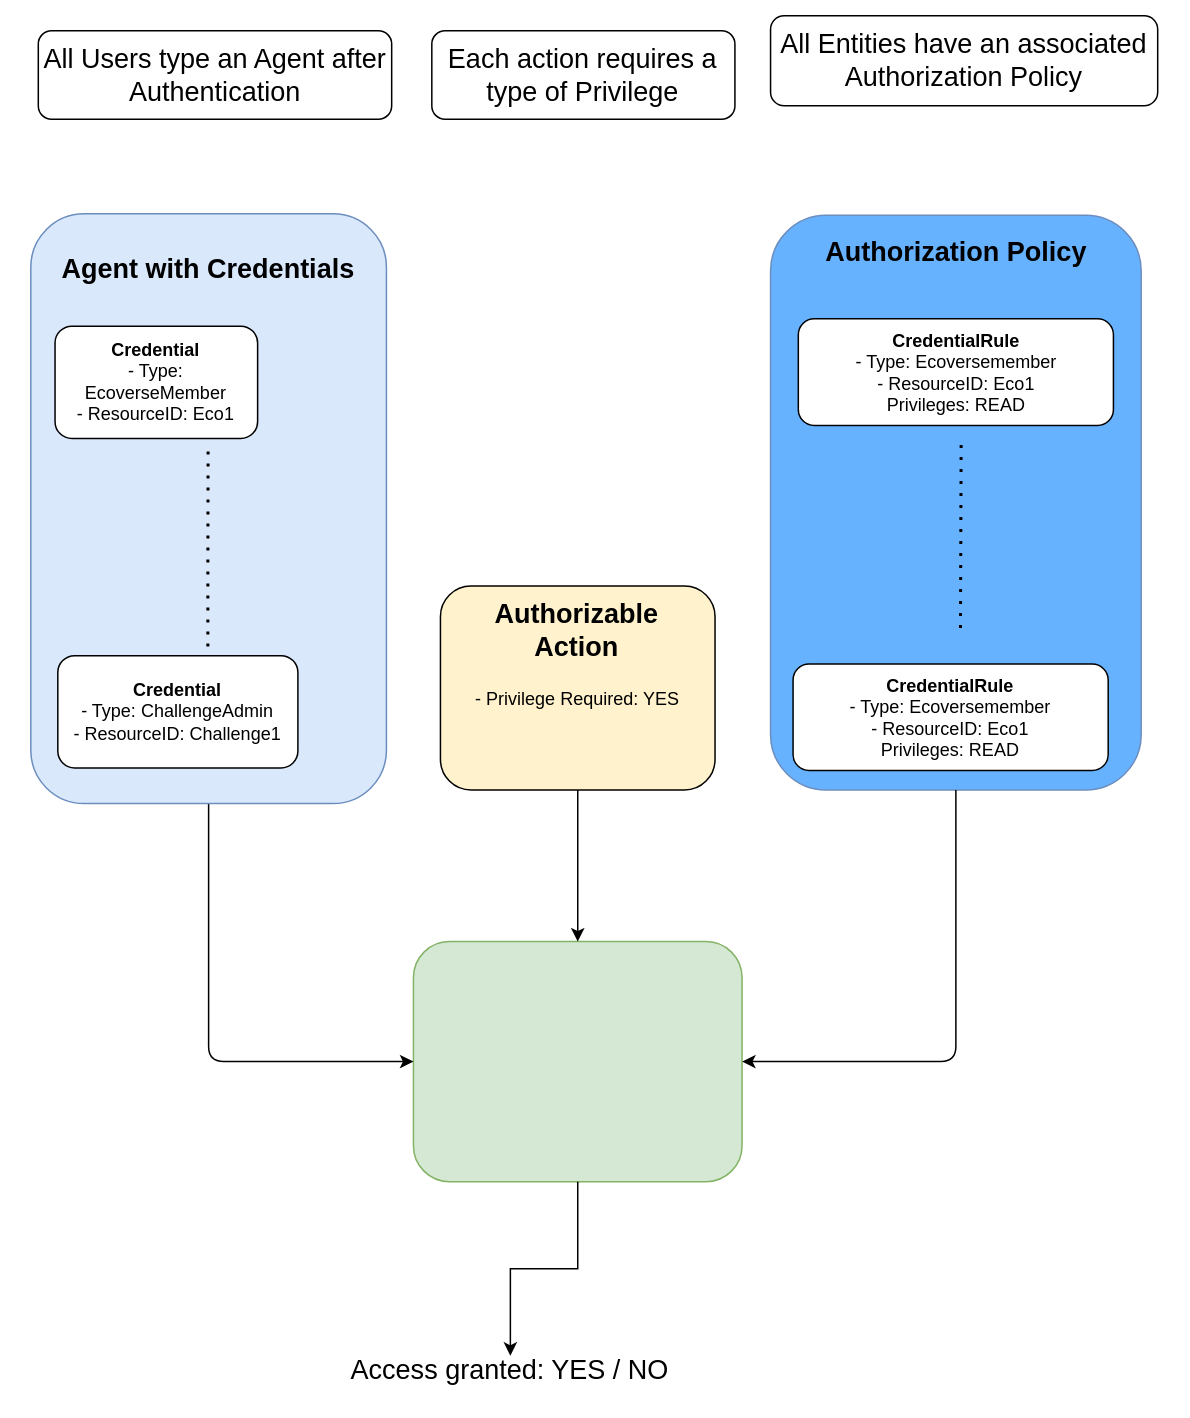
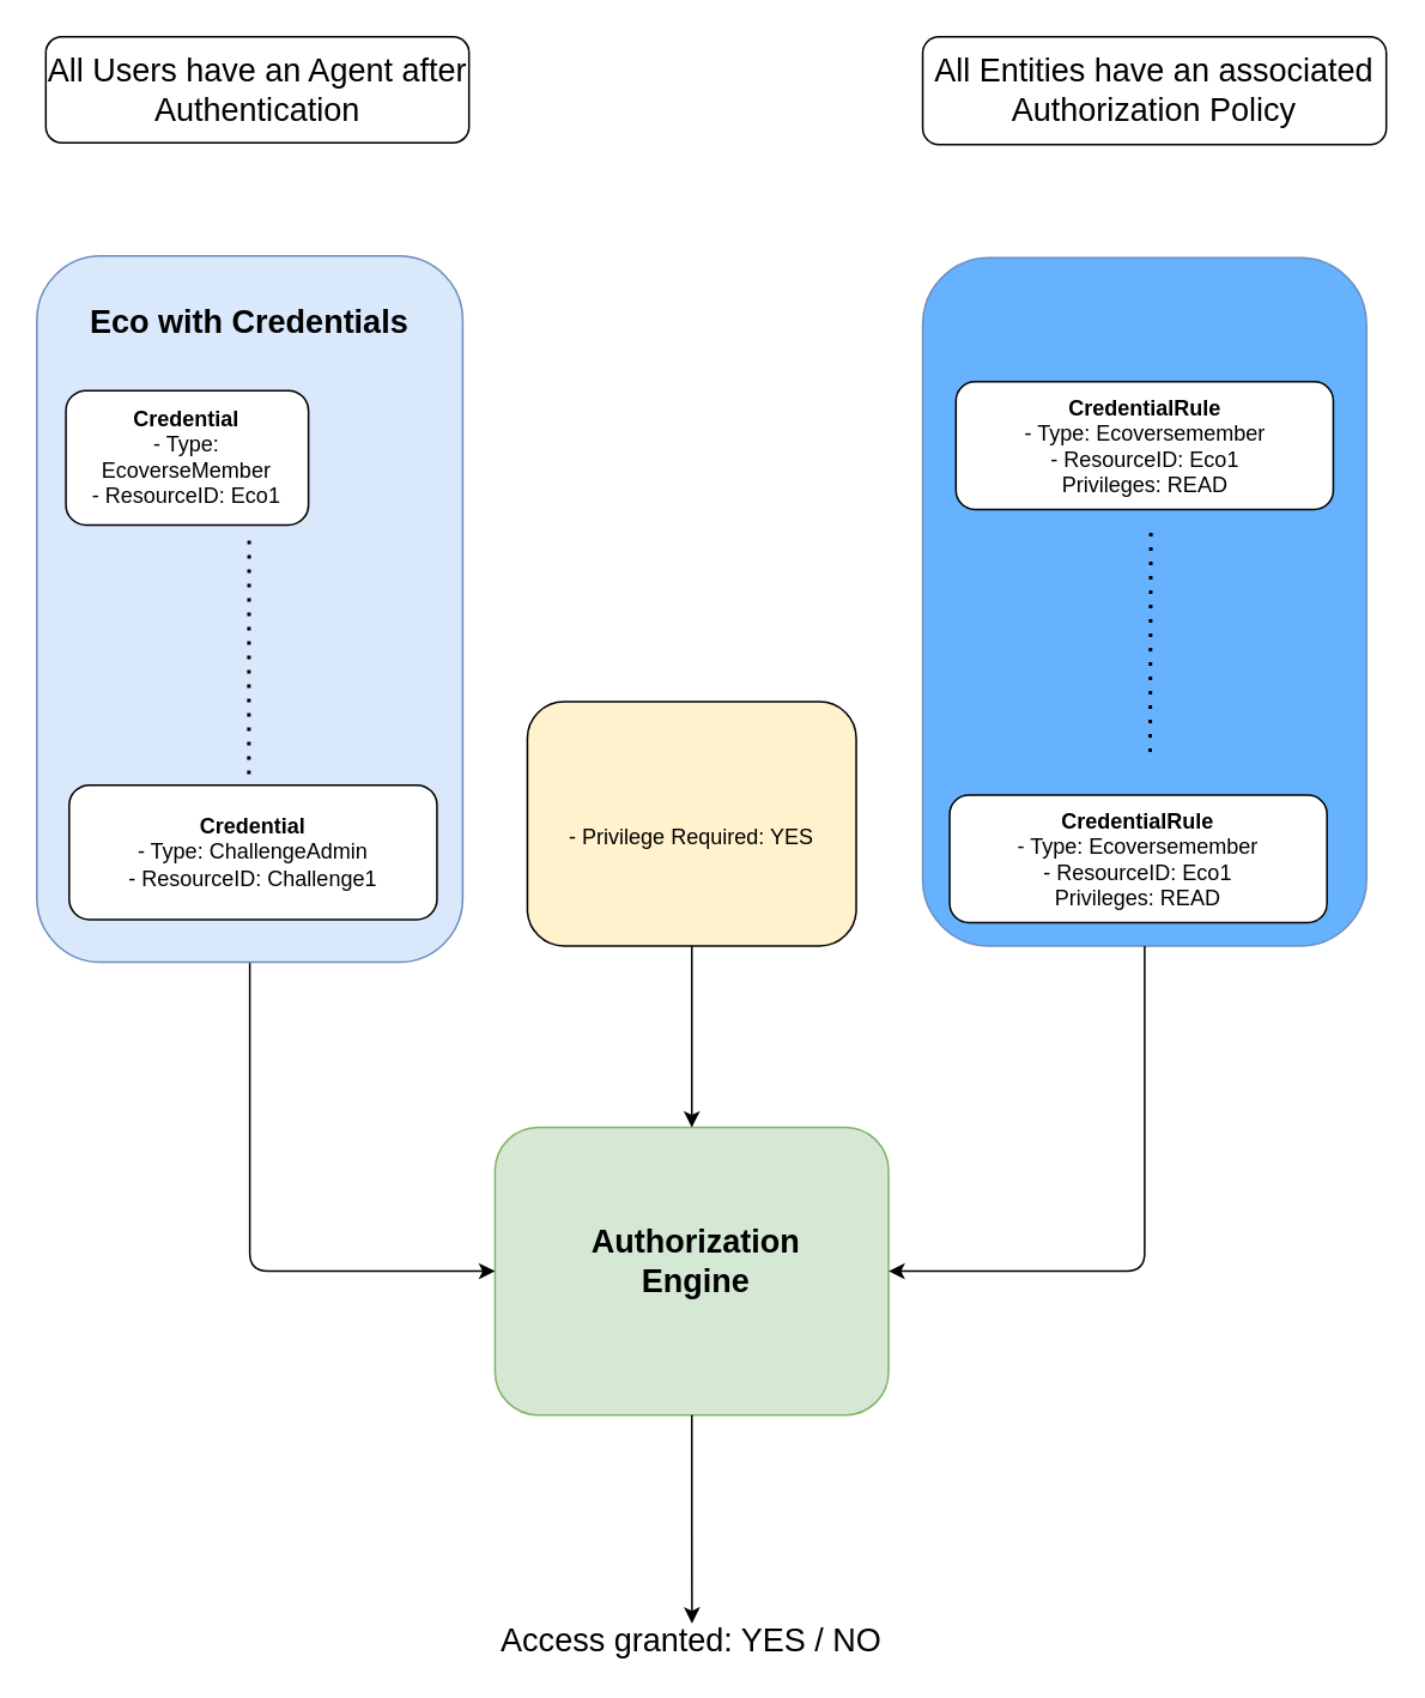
  <mxCell id="0" />
  <mxCell id="1" parent="0" />
  <mxCell id="2" value="" style="group" parent="1" vertex="1" connectable="0"><mxGeometry x="513" y="143" width="247" height="383" as="geometry" /></mxCell>
  <mxCell id="3" value="" style="rounded=1;whiteSpace=wrap;html=1;strokeColor=#6c8ebf;fillColor=#66B2FF;" parent="2" vertex="1"><mxGeometry width="247" height="383" as="geometry" /></mxCell>
  <mxCell id="4" value="&lt;b&gt;CredentialRule&lt;/b&gt;&lt;br&gt;- Type: Ecoversemember&lt;br&gt;- ResourceID: Eco1&lt;br&gt;Privileges: READ" style="rounded=1;whiteSpace=wrap;html=1;" parent="2" vertex="1"><mxGeometry x="18.5" y="69" width="210" height="71" as="geometry" /></mxCell>
- <mxCell id="5" value="&lt;font style=&quot;font-size: 18px&quot;&gt;&lt;b&gt;Authorization Policy&lt;br&gt;&lt;/b&gt;&lt;/font&gt;" style="text;html=1;strokeColor=none;fillColor=none;align=center;verticalAlign=middle;whiteSpace=wrap;rounded=0;" parent="2" vertex="1"><mxGeometry x="23.5" y="15" width="200" height="20" as="geometry" /></mxCell>
  <mxCell id="6" value="&lt;b&gt;CredentialRule&lt;/b&gt;&lt;br&gt;- Type: Ecoversemember&lt;br&gt;- ResourceID: Eco1&lt;br&gt;Privileges: READ" style="rounded=1;whiteSpace=wrap;html=1;" parent="2" vertex="1"><mxGeometry x="15" y="299" width="210" height="71" as="geometry" /></mxCell>
  <mxCell id="7" value="" style="endArrow=none;dashed=1;html=1;dashPattern=1 3;strokeWidth=2;fontSize=11;" parent="2" edge="1"><mxGeometry width="50" height="50" relative="1" as="geometry"><mxPoint x="127" y="153" as="sourcePoint" /><mxPoint x="126.55" y="281" as="targetPoint" /></mxGeometry></mxCell>
  <mxCell id="8" value="" style="group" parent="1" vertex="1" connectable="0"><mxGeometry x="275" y="627" width="219" height="160" as="geometry" /></mxCell>
  <mxCell id="9" value="" style="rounded=1;whiteSpace=wrap;html=1;fillColor=#d5e8d4;strokeColor=#82b366;" parent="8" vertex="1"><mxGeometry width="219" height="160" as="geometry" /></mxCell>
+ <mxCell id="10" value="&lt;b&gt;&lt;font style=&quot;font-size: 18px&quot;&gt;Authorization Engine&lt;/font&gt;&lt;/b&gt;" style="text;html=1;strokeColor=none;fillColor=none;align=center;verticalAlign=middle;whiteSpace=wrap;rounded=0;" parent="8" vertex="1"><mxGeometry x="47.004" y="57" width="130.031" height="35" as="geometry" /></mxCell>
  <mxCell id="11" value="" style="endArrow=classic;html=1;fontSize=8;entryX=0;entryY=0.5;entryDx=0;entryDy=0;edgeStyle=orthogonalEdgeStyle;exitX=0.5;exitY=1;exitDx=0;exitDy=0;" parent="1" source="13" target="9" edge="1"><mxGeometry width="50" height="50" relative="1" as="geometry"><mxPoint x="315" y="377" as="sourcePoint" /><mxPoint x="316" y="187" as="targetPoint" /></mxGeometry></mxCell>
  <mxCell id="12" value="" style="group" parent="1" vertex="1" connectable="0"><mxGeometry x="20" y="142" width="237" height="393" as="geometry" /></mxCell>
  <mxCell id="13" value="" style="rounded=1;whiteSpace=wrap;html=1;fillColor=#dae8fc;strokeColor=#6c8ebf;" parent="12" vertex="1"><mxGeometry width="237.0" height="393" as="geometry" /></mxCell>
  <mxCell id="14" value="&lt;b&gt;Credential&lt;/b&gt;&lt;br&gt;- Type: EcoverseMember&lt;br&gt;- ResourceID: Eco1" style="rounded=1;whiteSpace=wrap;html=1;" parent="12" vertex="1"><mxGeometry x="16.159" y="74.857" width="135" height="74.857" as="geometry" /></mxCell>
- <mxCell id="15" value="&lt;b&gt;&lt;font style=&quot;font-size: 18px&quot;&gt;Agent with Credentials&lt;/font&gt;&lt;/b&gt;" style="text;html=1;strokeColor=none;fillColor=none;align=center;verticalAlign=middle;whiteSpace=wrap;rounded=0;" parent="12" vertex="1"><mxGeometry x="10.773" y="18.714" width="215.455" height="37.429" as="geometry" /></mxCell>
- <mxCell id="16" value="&lt;b&gt;Credential&lt;/b&gt;&lt;br&gt;- Type: ChallengeAdmin&lt;br&gt;- ResourceID: Challenge1" style="rounded=1;whiteSpace=wrap;html=1;" parent="12" vertex="1"><mxGeometry x="17.999" y="294.425" width="160" height="74.857" as="geometry" /></mxCell>
+ <mxCell id="15" value="&lt;b&gt;&lt;font style=&quot;font-size: 18px&quot;&gt;Eco with Credentials&lt;/font&gt;&lt;/b&gt;" style="text;html=1;strokeColor=none;fillColor=none;align=center;verticalAlign=middle;whiteSpace=wrap;rounded=0;" parent="12" vertex="1"><mxGeometry x="10.773" y="18.714" width="215.455" height="37.429" as="geometry" /></mxCell>
+ <mxCell id="16" value="&lt;b&gt;Credential&lt;/b&gt;&lt;br&gt;- Type: ChallengeAdmin&lt;br&gt;- ResourceID: Challenge1" style="rounded=1;whiteSpace=wrap;html=1;" parent="12" vertex="1"><mxGeometry x="17.999" y="294.425" width="204.682" height="74.857" as="geometry" /></mxCell>
  <mxCell id="17" value="" style="endArrow=none;dashed=1;html=1;dashPattern=1 3;strokeWidth=2;" parent="12" edge="1"><mxGeometry width="50" height="50" relative="1" as="geometry"><mxPoint x="118" y="288.42" as="sourcePoint" /><mxPoint x="118.16" y="157.002" as="targetPoint" /><Array as="points"><mxPoint x="118" y="234.42" /></Array></mxGeometry></mxCell>
  <mxCell id="18" value="" style="group" parent="1" vertex="1" connectable="0"><mxGeometry x="293" y="390" width="183" height="136" as="geometry" /></mxCell>
  <mxCell id="19" value="&lt;br&gt;- Privilege Required: YES" style="rounded=1;whiteSpace=wrap;html=1;fillColor=#FFF2CC;" parent="18" vertex="1"><mxGeometry width="183" height="136" as="geometry" /></mxCell>
- <mxCell id="20" value="&lt;font style=&quot;font-size: 18px&quot;&gt;&lt;b&gt;Authorizable Action&lt;/b&gt;&lt;/font&gt;" style="text;html=1;strokeColor=none;fillColor=none;align=center;verticalAlign=middle;whiteSpace=wrap;rounded=0;" parent="18" vertex="1"><mxGeometry x="13.238" y="14.233" width="155.745" height="31.628" as="geometry" /></mxCell>
  <mxCell id="21" value="" style="endArrow=classic;html=1;fontSize=8;entryX=1;entryY=0.5;entryDx=0;entryDy=0;edgeStyle=orthogonalEdgeStyle;exitX=0.5;exitY=1;exitDx=0;exitDy=0;" parent="1" source="3" target="9" edge="1"><mxGeometry width="50" height="50" relative="1" as="geometry"><mxPoint x="148.5" y="545" as="sourcePoint" /><mxPoint x="288.75" y="714" as="targetPoint" /></mxGeometry></mxCell>
  <mxCell id="22" style="edgeStyle=orthogonalEdgeStyle;rounded=0;orthogonalLoop=1;jettySize=auto;html=1;exitX=0.5;exitY=1;exitDx=0;exitDy=0;entryX=0.5;entryY=0;entryDx=0;entryDy=0;" parent="1" source="19" target="9" edge="1"><mxGeometry relative="1" as="geometry" /></mxCell>
  <mxCell id="23" style="edgeStyle=orthogonalEdgeStyle;rounded=0;orthogonalLoop=1;jettySize=auto;html=1;" parent="1" source="9" target="24" edge="1"><mxGeometry relative="1" as="geometry"><mxPoint x="384.5" y="902" as="targetPoint" /></mxGeometry></mxCell>
- <mxCell id="24" value="&lt;font style=&quot;font-size: 18px&quot;&gt;Access granted: YES / NO&lt;/font&gt;" style="text;html=1;strokeColor=none;fillColor=none;align=center;verticalAlign=middle;whiteSpace=wrap;rounded=0;" parent="1" vertex="1"><mxGeometry x="202.25" y="903" width="274.5" height="20" as="geometry" /></mxCell>
- <mxCell id="25" value="&lt;font style=&quot;font-size: 18px&quot;&gt;All Entities have an associated Authorization Policy&lt;/font&gt;" style="text;html=1;fillColor=none;align=center;verticalAlign=middle;whiteSpace=wrap;rounded=1;strokeColor=#000000;" parent="1" vertex="1"><mxGeometry x="513" y="10" width="258" height="60" as="geometry" /></mxCell>
- <mxCell id="26" value="&lt;font style=&quot;font-size: 18px&quot;&gt;All Users type an Agent after Authentication&lt;/font&gt;" style="text;html=1;fillColor=none;align=center;verticalAlign=middle;whiteSpace=wrap;rounded=1;strokeColor=#000000;" parent="1" vertex="1"><mxGeometry x="25" y="20" width="235.5" height="59" as="geometry" /></mxCell>
- <mxCell id="27" value="&lt;font style=&quot;font-size: 18px&quot;&gt;Each action requires a type of Privilege&lt;/font&gt;" style="text;html=1;fillColor=none;align=center;verticalAlign=middle;whiteSpace=wrap;rounded=1;strokeColor=#000000;" parent="1" vertex="1"><mxGeometry x="287.25" y="20" width="202" height="59" as="geometry" /></mxCell>
+ <mxCell id="24" value="&lt;font style=&quot;font-size: 18px&quot;&gt;Access granted: YES / NO&lt;/font&gt;" style="text;html=1;strokeColor=none;fillColor=none;align=center;verticalAlign=middle;whiteSpace=wrap;rounded=0;" parent="1" vertex="1"><mxGeometry x="247.25" y="903" width="274.5" height="20" as="geometry" /></mxCell>
+ <mxCell id="25" value="&lt;font style=&quot;font-size: 18px&quot;&gt;All Entities have an associated Authorization Policy&lt;/font&gt;" style="text;html=1;fillColor=none;align=center;verticalAlign=middle;whiteSpace=wrap;rounded=1;strokeColor=#000000;" parent="1" vertex="1"><mxGeometry x="513" y="20" width="258" height="60" as="geometry" /></mxCell>
+ <mxCell id="26" value="&lt;font style=&quot;font-size: 18px&quot;&gt;All Users have an Agent after Authentication&lt;/font&gt;" style="text;html=1;fillColor=none;align=center;verticalAlign=middle;whiteSpace=wrap;rounded=1;strokeColor=#000000;" parent="1" vertex="1"><mxGeometry x="25" y="20" width="235.5" height="59" as="geometry" /></mxCell>
